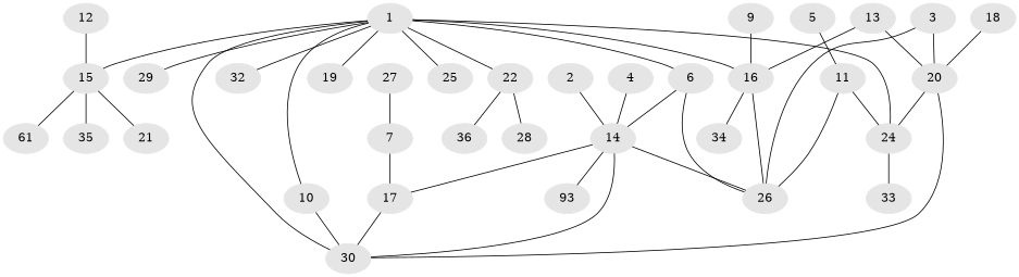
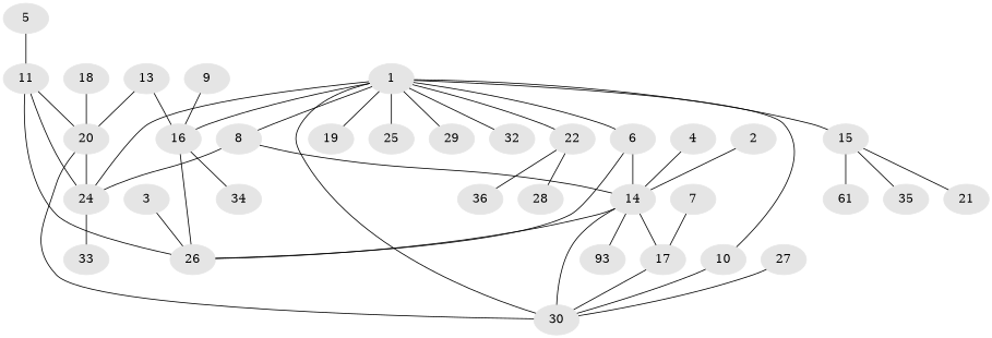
  graph {
    node [color=gray90 style=filled]
    edge [weight=1.0]
    1
    6
+   8
    10
    15
    16
    19
    22
    24
    25
    29
    30
    32
    14
    26
    21
    n17 [label=61]
    35
    34
    28
    36
    33
    2
    17
    n25 [label=93]
    3
    4
    5
    11
    20
    7
    9
    27
-   12
    13
    18
    1 -- 6 [weight=2.0]
+   1 -- 8
    1 -- 10
    1 -- 15 [weight=2.0]
    1 -- 16 [weight=2.0]
    1 -- 19
    1 -- 22
    1 -- 24 [weight=2.0]
    1 -- 25
    1 -- 29
    1 -- 30 [weight=2.0]
    1 -- 32
    6 -- 14
    6 -- 26
+   8 -- 24
+   8 -- 14
    10 -- 30
    15 -- 21
    15 -- n17
    15 -- 35
    16 -- 26
    16 -- 34
    22 -- 28
    22 -- 36
    24 -- 33
    14 -- 30
    14 -- 26
    14 -- 17
    14 -- n25
    2 -- 14
    17 -- 30
    3 -- 26
    4 -- 14
    5 -- 11
    11 -- 24
    11 -- 26
-   3 -- 20
+   11 -- 20
    20 -- 24
    20 -- 30
    7 -- 17
    9 -- 16
-   27 -- 7
-   12 -- 15
+   27 -- 30
    13 -- 16
    13 -- 20
    18 -- 20
  }
